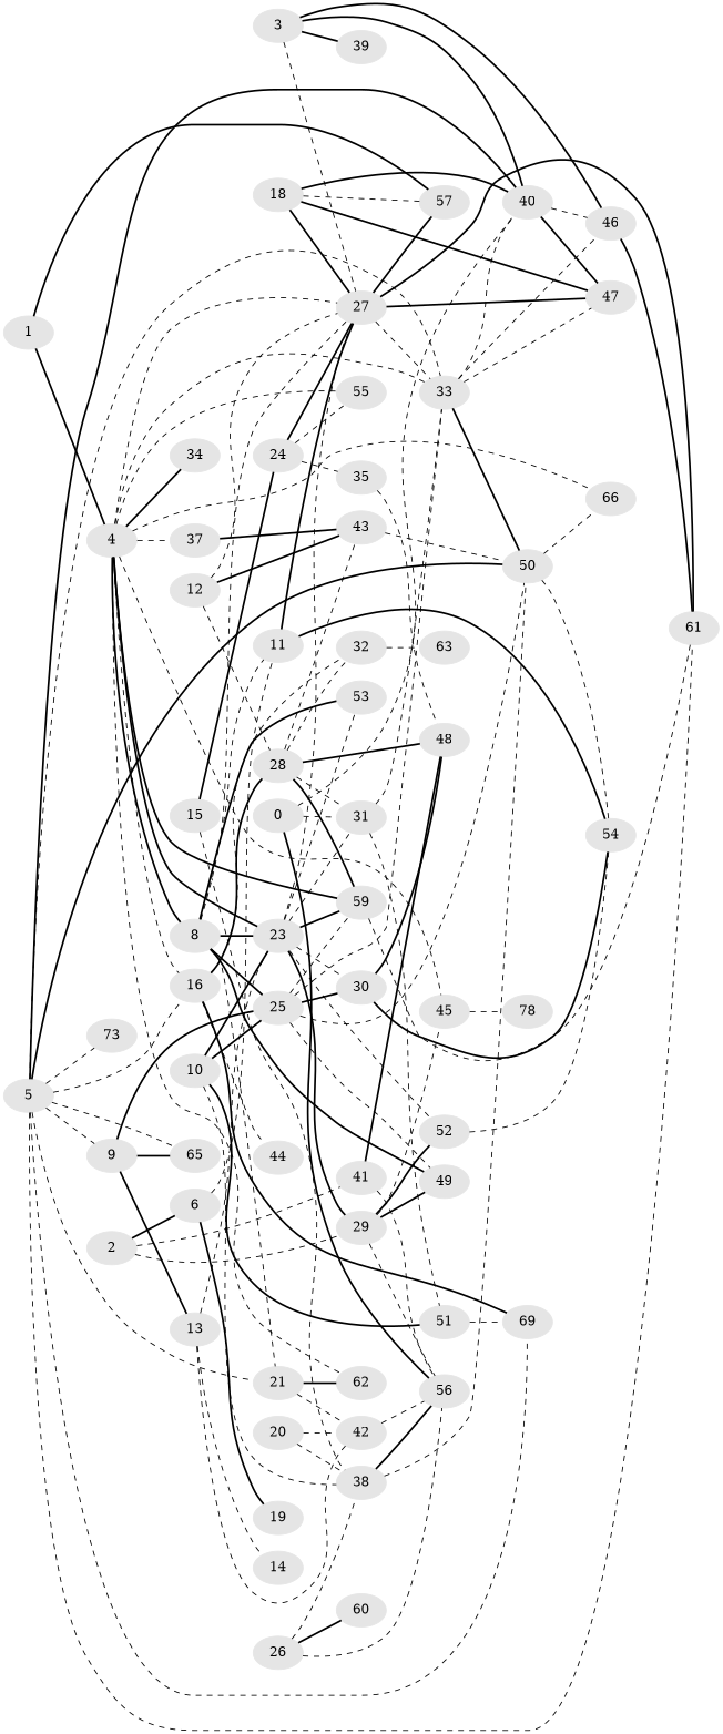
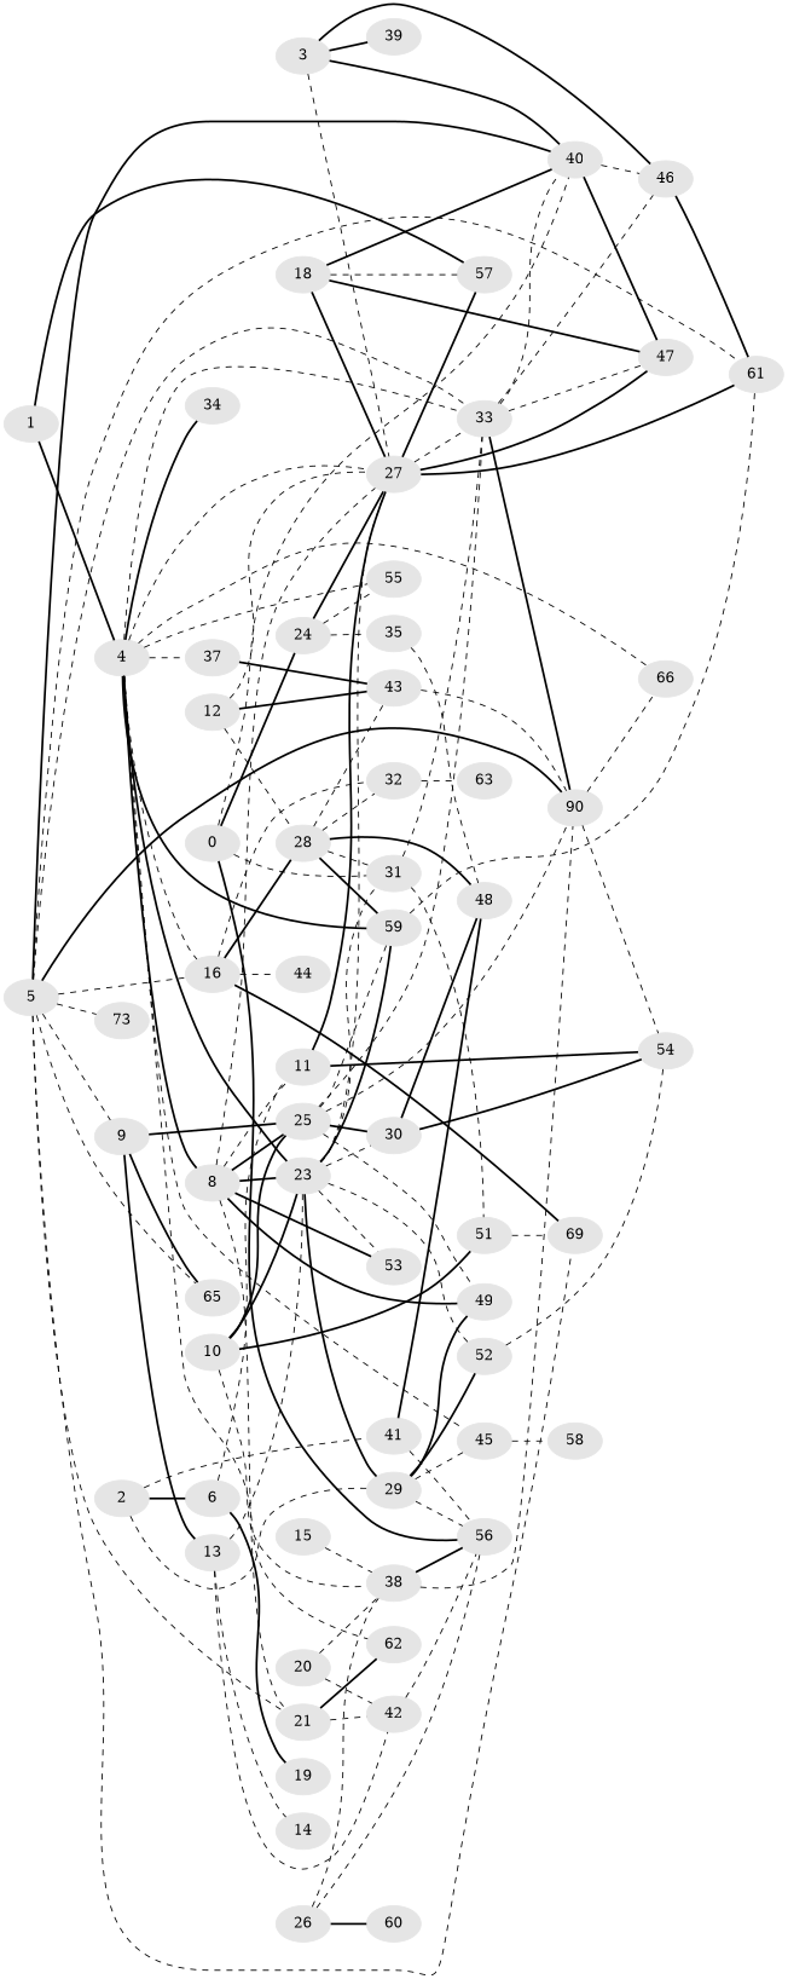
  graph {
    rankdir=LR
    node [color=gray90 style=filled]
    edge [style=dashed weight=1.0]
    1
    4
    57
    27
    8
    16
    23
    33
    34
    37
    45
    55
    59
    62
    66
    2
    6
    29
    41
    11
    19
    56
    49
    52
    48
    3
    39
    40
    46
    61
    47
    21
    25
    53
    69
    28
    32
    44
    31
    30
-   50
+   50 [label=90]
    43
-   58 [label=78]
+   58
    5
    9
    65
    n47 [label=73]
    13
    42
    54
    n51 [label=0]
    51
    14
    10
    38
    12
    15
    24
    35
    63
    18
    20
    26
    60
    1 -- 4 [style=bold]
    1 -- 57 [style=bold]
    4 -- 27
    4 -- 8 [style=bold]
    4 -- 16
    4 -- 23 [style=bold]
    4 -- 33
    4 -- 34 [style=bold]
    4 -- 37 [weight=2.0]
    4 -- 45
    4 -- 55
    4 -- 59 [style=bold]
    4 -- 62
    4 -- 66
    27 -- 57 [style=bold]
    27 -- 33
    27 -- 61 [style=bold]
    27 -- 47 [style=bold]
    8 -- 27
    8 -- 23 [style=bold]
    8 -- 11
    8 -- 49 [style=bold]
    8 -- 21
    8 -- 25 [style=bold]
    8 -- 53 [style=bold]
    16 -- 69 [style=bold]
    16 -- 28 [style=bold]
    16 -- 32
    16 -- 44
    23 -- 27 [weight=2.0]
    23 -- 59 [style=bold weight=2.0]
    23 -- 29 [style=bold]
    23 -- 52
    23 -- 53
    23 -- 31
    23 -- 30 [weight=2.0]
    33 -- 40
    33 -- 46
    33 -- 47
    33 -- 50 [style=bold]
    37 -- 43 [style=bold]
    45 -- 58
    59 -- 61
    2 -- 6 [style=bold]
    2 -- 29
    2 -- 41
    6 -- 11
    6 -- 19 [style=bold]
    29 -- 45
    29 -- 56
    29 -- 49 [style=bold]
    29 -- 52 [style=bold]
    41 -- 56
    41 -- 48 [style=bold]
    11 -- 27 [style=bold]
    11 -- 54 [style=bold]
    52 -- 54
    3 -- 27
    3 -- 39 [style=bold]
    3 -- 40 [style=bold]
    3 -- 46 [style=bold]
    40 -- 46
    40 -- 47 [style=bold]
    46 -- 61 [style=bold]
    21 -- 62 [style=bold]
    21 -- 42
    25 -- 33 [weight=2.0]
    25 -- 59
    25 -- 49
    25 -- 30 [style=bold]
    25 -- 50 [weight=2.0]
    28 -- 59 [style=bold]
    28 -- 48 [style=bold weight=2.0]
    28 -- 32
    28 -- 31
    28 -- 43
    32 -- 63
    31 -- 33
    31 -- 51
    30 -- 48 [style=bold]
    30 -- 54 [style=bold]
    50 -- 66
    50 -- 54
    43 -- 50
    5 -- 16
    5 -- 33
    5 -- 40 [style=bold]
    5 -- 61
    5 -- 21
    5 -- 69
    5 -- 50 [style=bold]
    5 -- 9
    5 -- 65
    5 -- n47
    9 -- 25 [style=bold]
    9 -- 65 [style=bold]
    9 -- 13 [style=bold]
    13 -- 23
    13 -- 42
    13 -- 14
    42 -- 56
    n51 -- 56 [style=bold]
    n51 -- 40
    n51 -- 31
    51 -- 69
    10 -- 23 [style=bold]
    10 -- 25 [style=bold]
    10 -- 51 [style=bold]
    10 -- 38 [weight=2.0]
    38 -- 56 [style=bold]
    38 -- 50 [weight=2.0]
    12 -- 27 [weight=2.0]
    12 -- 28
    12 -- 43 [style=bold]
    15 -- 38
-   15 -- 24 [style=bold]
+   n51 -- 24 [style=bold]
    24 -- 27 [style=bold]
    24 -- 55
    24 -- 35
    35 -- 48
    18 -- 57
    18 -- 27 [style=bold]
    18 -- 40 [style=bold]
    18 -- 47 [style=bold]
    20 -- 42
    20 -- 38
    26 -- 56
    26 -- 38
    26 -- 60 [style=bold]
  }
